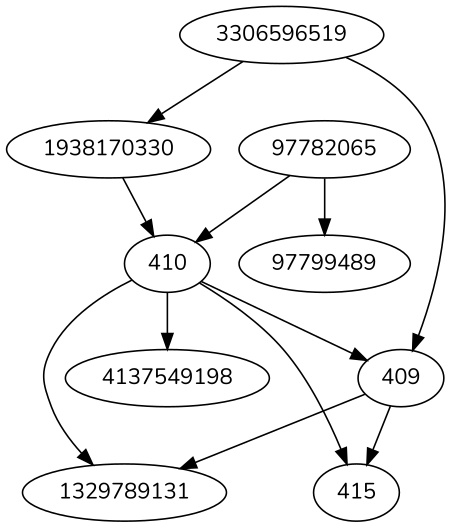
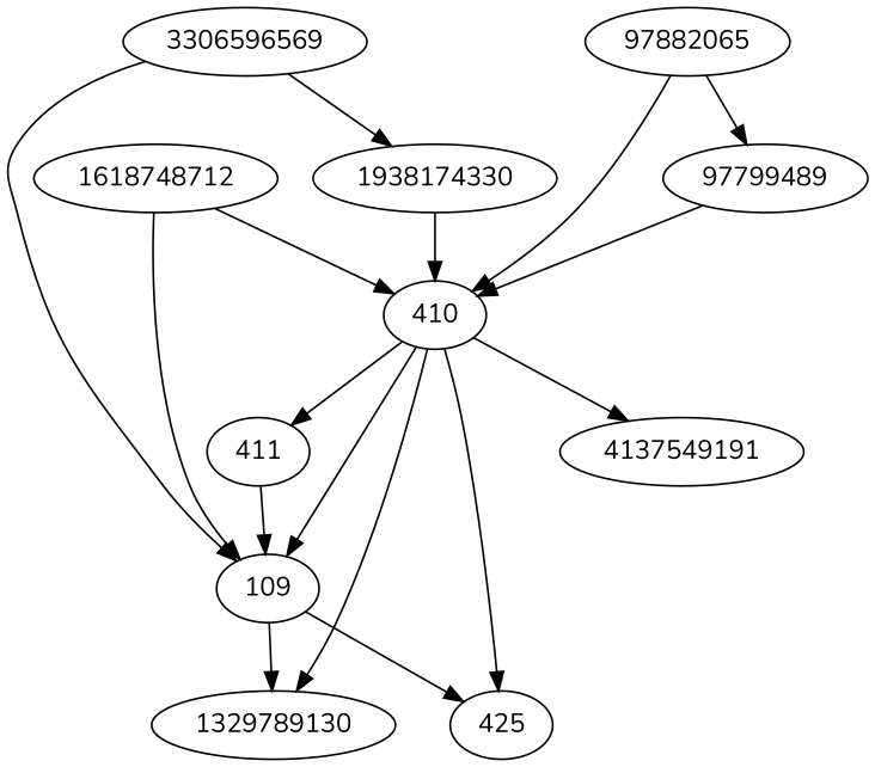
  strict digraph {
    fontname=Nunito
    node [fontname=Nunito]
    edge [fontname=Nunito]
    97799489
    410
-   409
-   4137549191 [label=4137549198]
-   1329789131
-   415
-   3306596519
-   1938170330
-   97782065
+   409 [label=109]
+   4137549191
+   1329789131 [label=1329789130]
+   411
+   415 [label=425]
+   1618748712
+   3306596519 [label=3306596569]
+   1938170330 [label=1938174330]
+   97782065 [label=97882065]
+   97799489 -> 410
    410 -> 409
    410 -> 4137549191
    410 -> 1329789131
+   410 -> 411
    410 -> 415
    409 -> 1329789131
    409 -> 415
+   411 -> 409
+   1618748712 -> 410
+   1618748712 -> 409
    3306596519 -> 409
    3306596519 -> 1938170330
    1938170330 -> 410
    97782065 -> 97799489
    97782065 -> 410
  }
